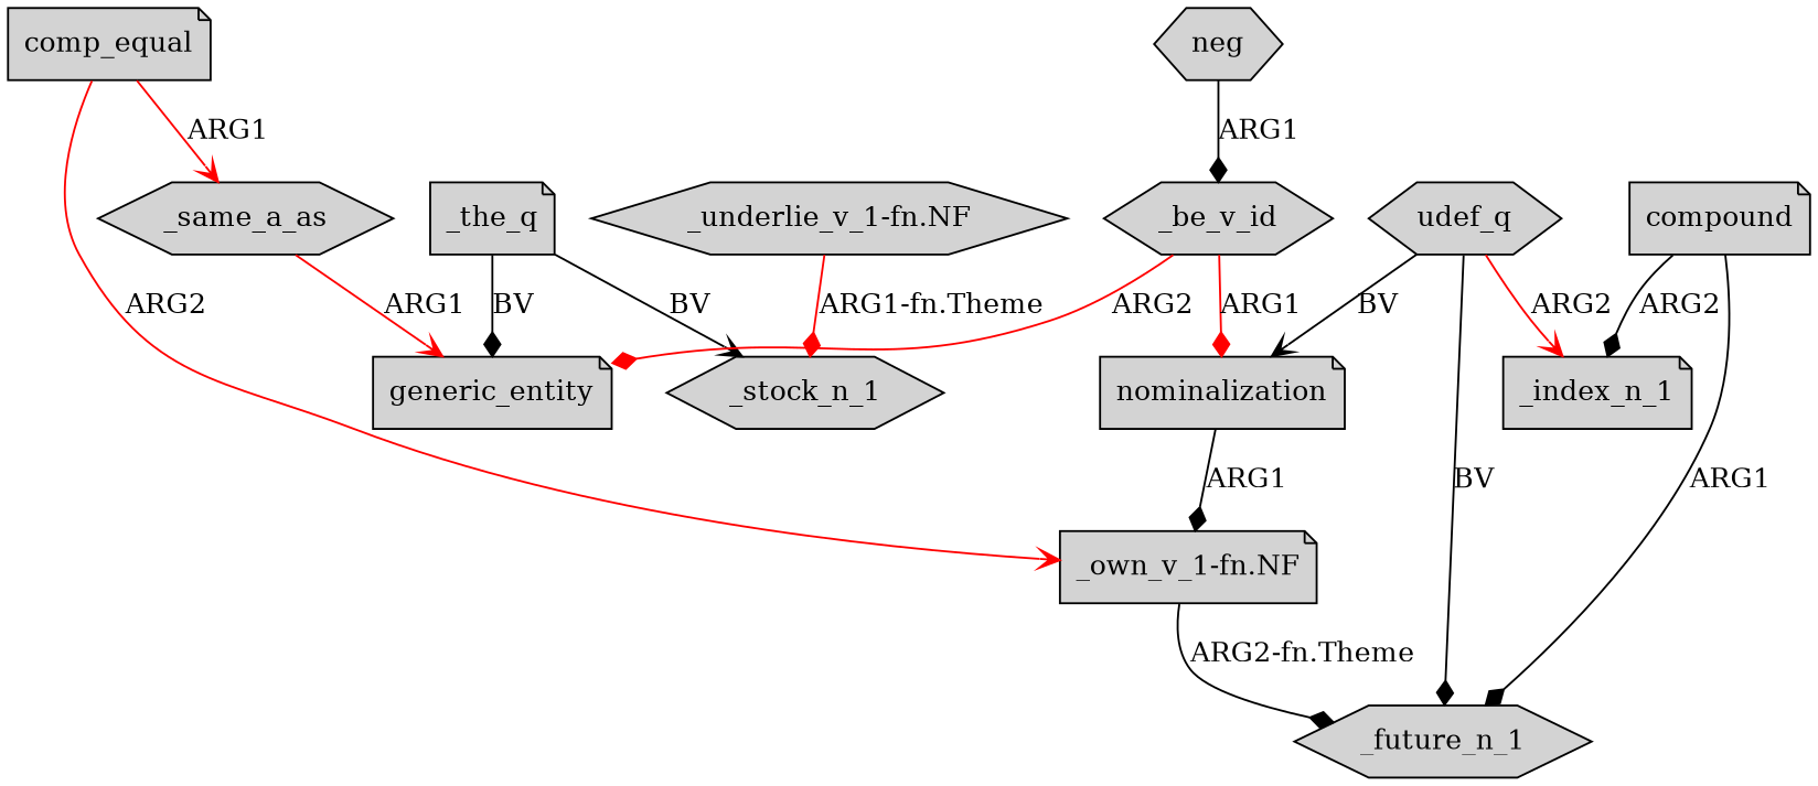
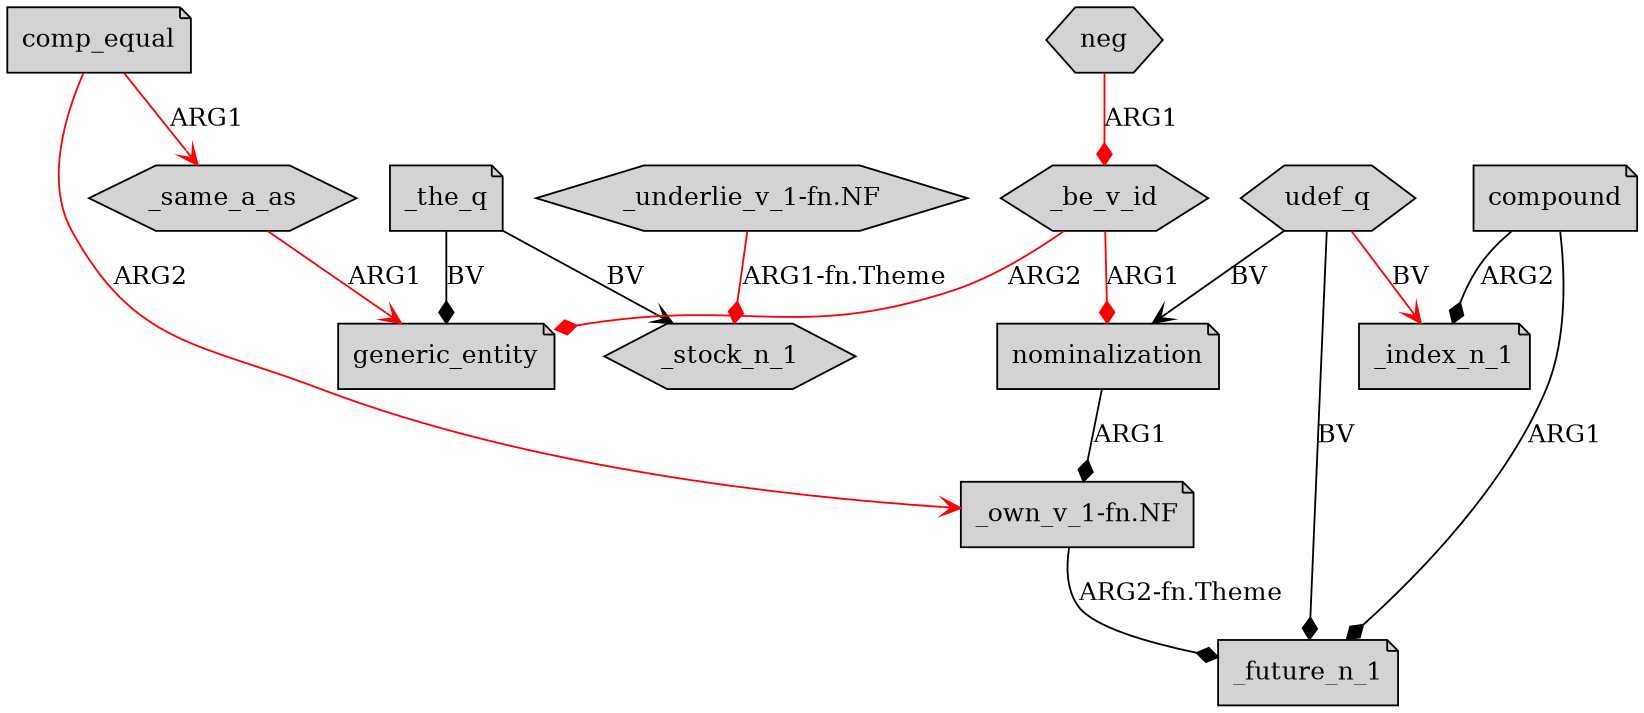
  digraph {
    node [shape=note style=filled]
    edge [arrowhead=diamond color=black]
    _the_q
    generic_entity
    _stock_n_1 [shape=hexagon]
    neg [shape=hexagon]
    _be_v_id [shape=hexagon]
    nominalization
    "_own_v_1-fn.NF"
    _same_a_as [shape=hexagon]
    comp_equal
-   _future_n_1 [shape=hexagon]
+   _future_n_1
    compound
    _index_n_1
    "_underlie_v_1-fn.NF" [shape=hexagon]
    udef_q [shape=hexagon]
    _the_q -> generic_entity [label=BV]
    _the_q -> _stock_n_1 [arrowhead=vee label=BV]
-   neg -> _be_v_id [label=ARG1]
+   neg -> _be_v_id [color=red label=ARG1]
    _be_v_id -> generic_entity [color=red label=ARG2]
    _be_v_id -> nominalization [color=red label=ARG1]
    nominalization -> "_own_v_1-fn.NF" [label=ARG1]
    "_own_v_1-fn.NF" -> _future_n_1 [label="ARG2-fn.Theme"]
    _same_a_as -> generic_entity [arrowhead=vee color=red label=ARG1]
    comp_equal -> "_own_v_1-fn.NF" [arrowhead=vee color=red label=ARG2]
    comp_equal -> _same_a_as [arrowhead=vee color=red label=ARG1]
    compound -> _future_n_1 [label=ARG1]
    compound -> _index_n_1 [label=ARG2]
    "_underlie_v_1-fn.NF" -> _stock_n_1 [color=red label="ARG1-fn.Theme"]
    udef_q -> nominalization [arrowhead=vee label=BV]
    udef_q -> _future_n_1 [label=BV]
-   udef_q -> _index_n_1 [arrowhead=vee color=red label=ARG2]
+   udef_q -> _index_n_1 [arrowhead=vee color=red label=BV]
  }
